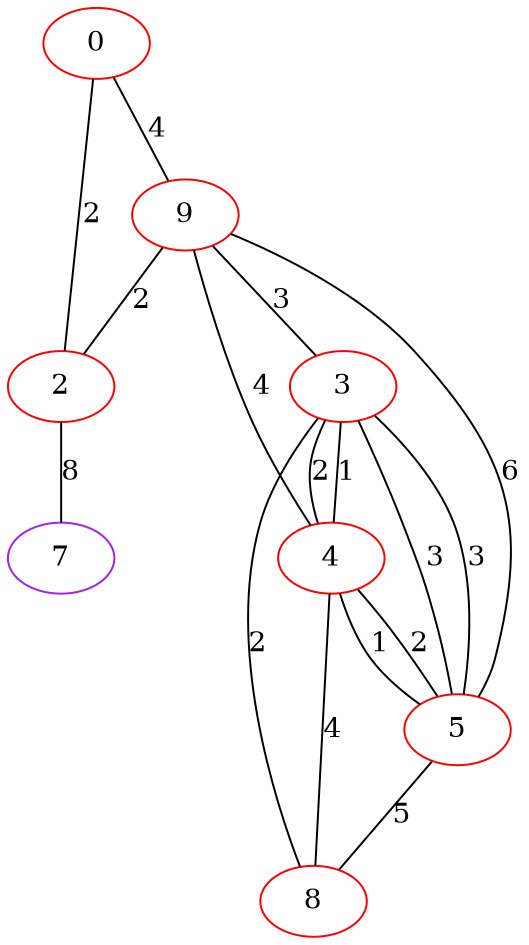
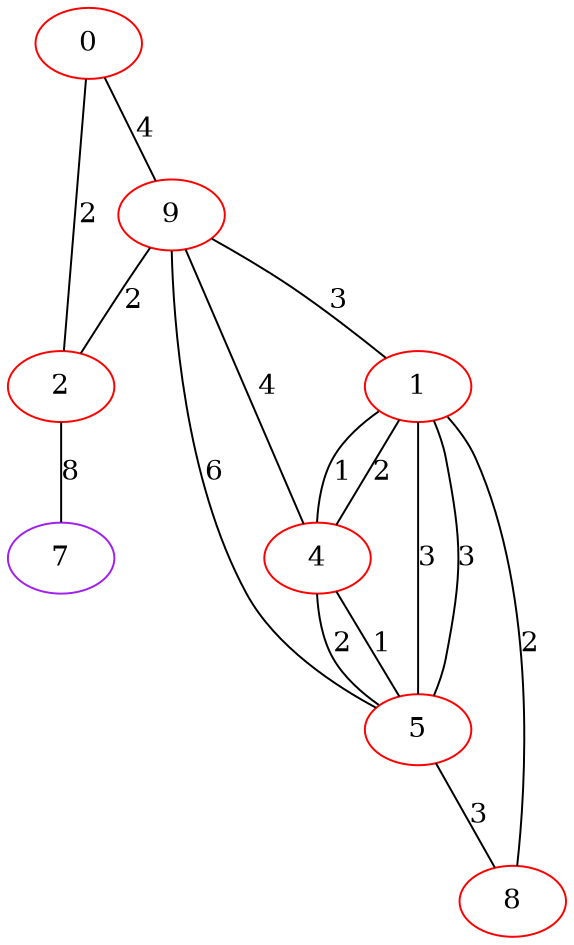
  graph {
    node [color=red weight=1]
    n1 [label=9]
    0
    2
-   3
+   3 [label=1]
    4
    5
    7 [color=purple weight=4]
    n8 [label=8]
    n1 -- 2 [label=2]
    n1 -- 3 [label=3]
    n1 -- 4 [label=4]
    n1 -- 5 [label=6]
    0 -- n1 [label=4]
    0 -- 2 [label=2]
    2 -- 7 [label=8]
    3 -- 4 [label=2]
    3 -- 4 [label=1]
    3 -- 5 [label=3]
    3 -- 5 [label=3]
    3 -- n8 [label=2]
    4 -- 5 [label=1]
    4 -- 5 [label=2]
-   4 -- n8 [label=4]
-   5 -- n8 [label=5]
+   5 -- n8 [label=3]
  }
